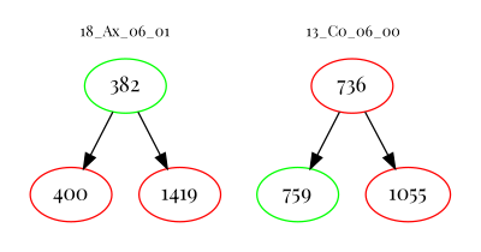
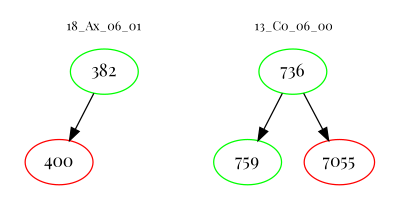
  digraph {
    fontname="Playfair Display"
    node [color=green fontname="Playfair Display"]
    edge [color=black fontname="Playfair Display"]
    n1 [label=382]
    n2 [color=red label=400]
-   n3 [color=red label=1419]
-   n4 [color=red label=736]
+   n4 [label=736]
    n5 [label=759]
-   n6 [color=red label=1055]
+   n6 [color=red label=7055]
    subgraph cluster_1 {
      color=white
      fontsize=10
      label="18_Ax_06_01"
      n1
      n2
-     n3
    }
    subgraph cluster_2 {
      color=white
      fontsize=10
      label="13_C0_06_00"
      n4
      n5
      n6
    }
    n1 -> n2
-   n1 -> n3
    n4 -> n5
    n4 -> n6
  }
